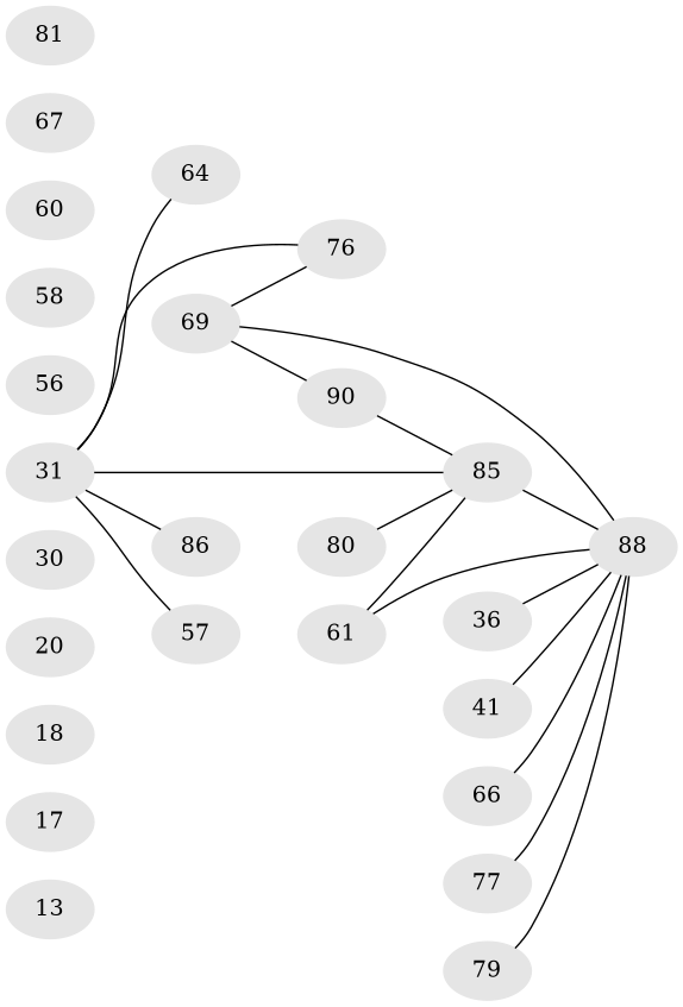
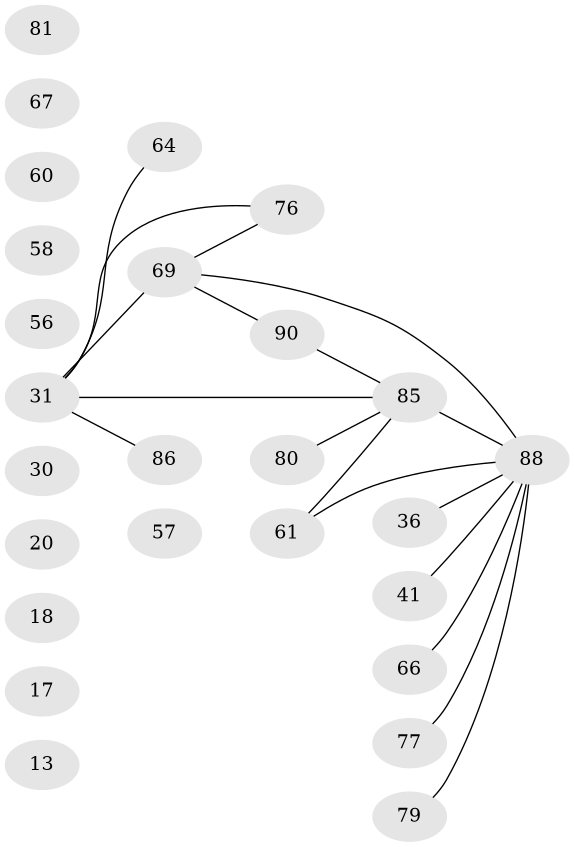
  graph {
    rankdir=LR
    node [color=gray90 style=filled]
    13
    17
    18
    20
    30
    31 [super="+28"]
    64 [super="+24"]
    69 [super="+2+6+59+68"]
    76 [super="+26+50"]
    85 [super="+83+73+53+35"]
    86
    88 [super="+84+14+87+11+27"]
    n13 [label=90 super="+32+49"]
    36
    41 [super="+21"]
    56
    57 [super="+55"]
    58 [super="+34+37+46"]
    60
    61 [super="+42"]
    66
    67
    77
    79 [super="+62"]
    80 [super="+72+75"]
    81 [super="+23"]
    31 -- 64
-   31 -- 57
+   31 -- 69
    31 -- 76 [weight=2]
    31 -- 85 [weight=3]
    31 -- 86
    69 -- 76 [weight=2]
    69 -- 88 [weight=5]
    69 -- n13
    85 -- 88
    n13 -- 85
    36 -- 88
    41 -- 88
    61 -- 85 [weight=2]
    61 -- 88
    66 -- 88
    77 -- 88
    79 -- 88 [weight=2]
    80 -- 85
  }
